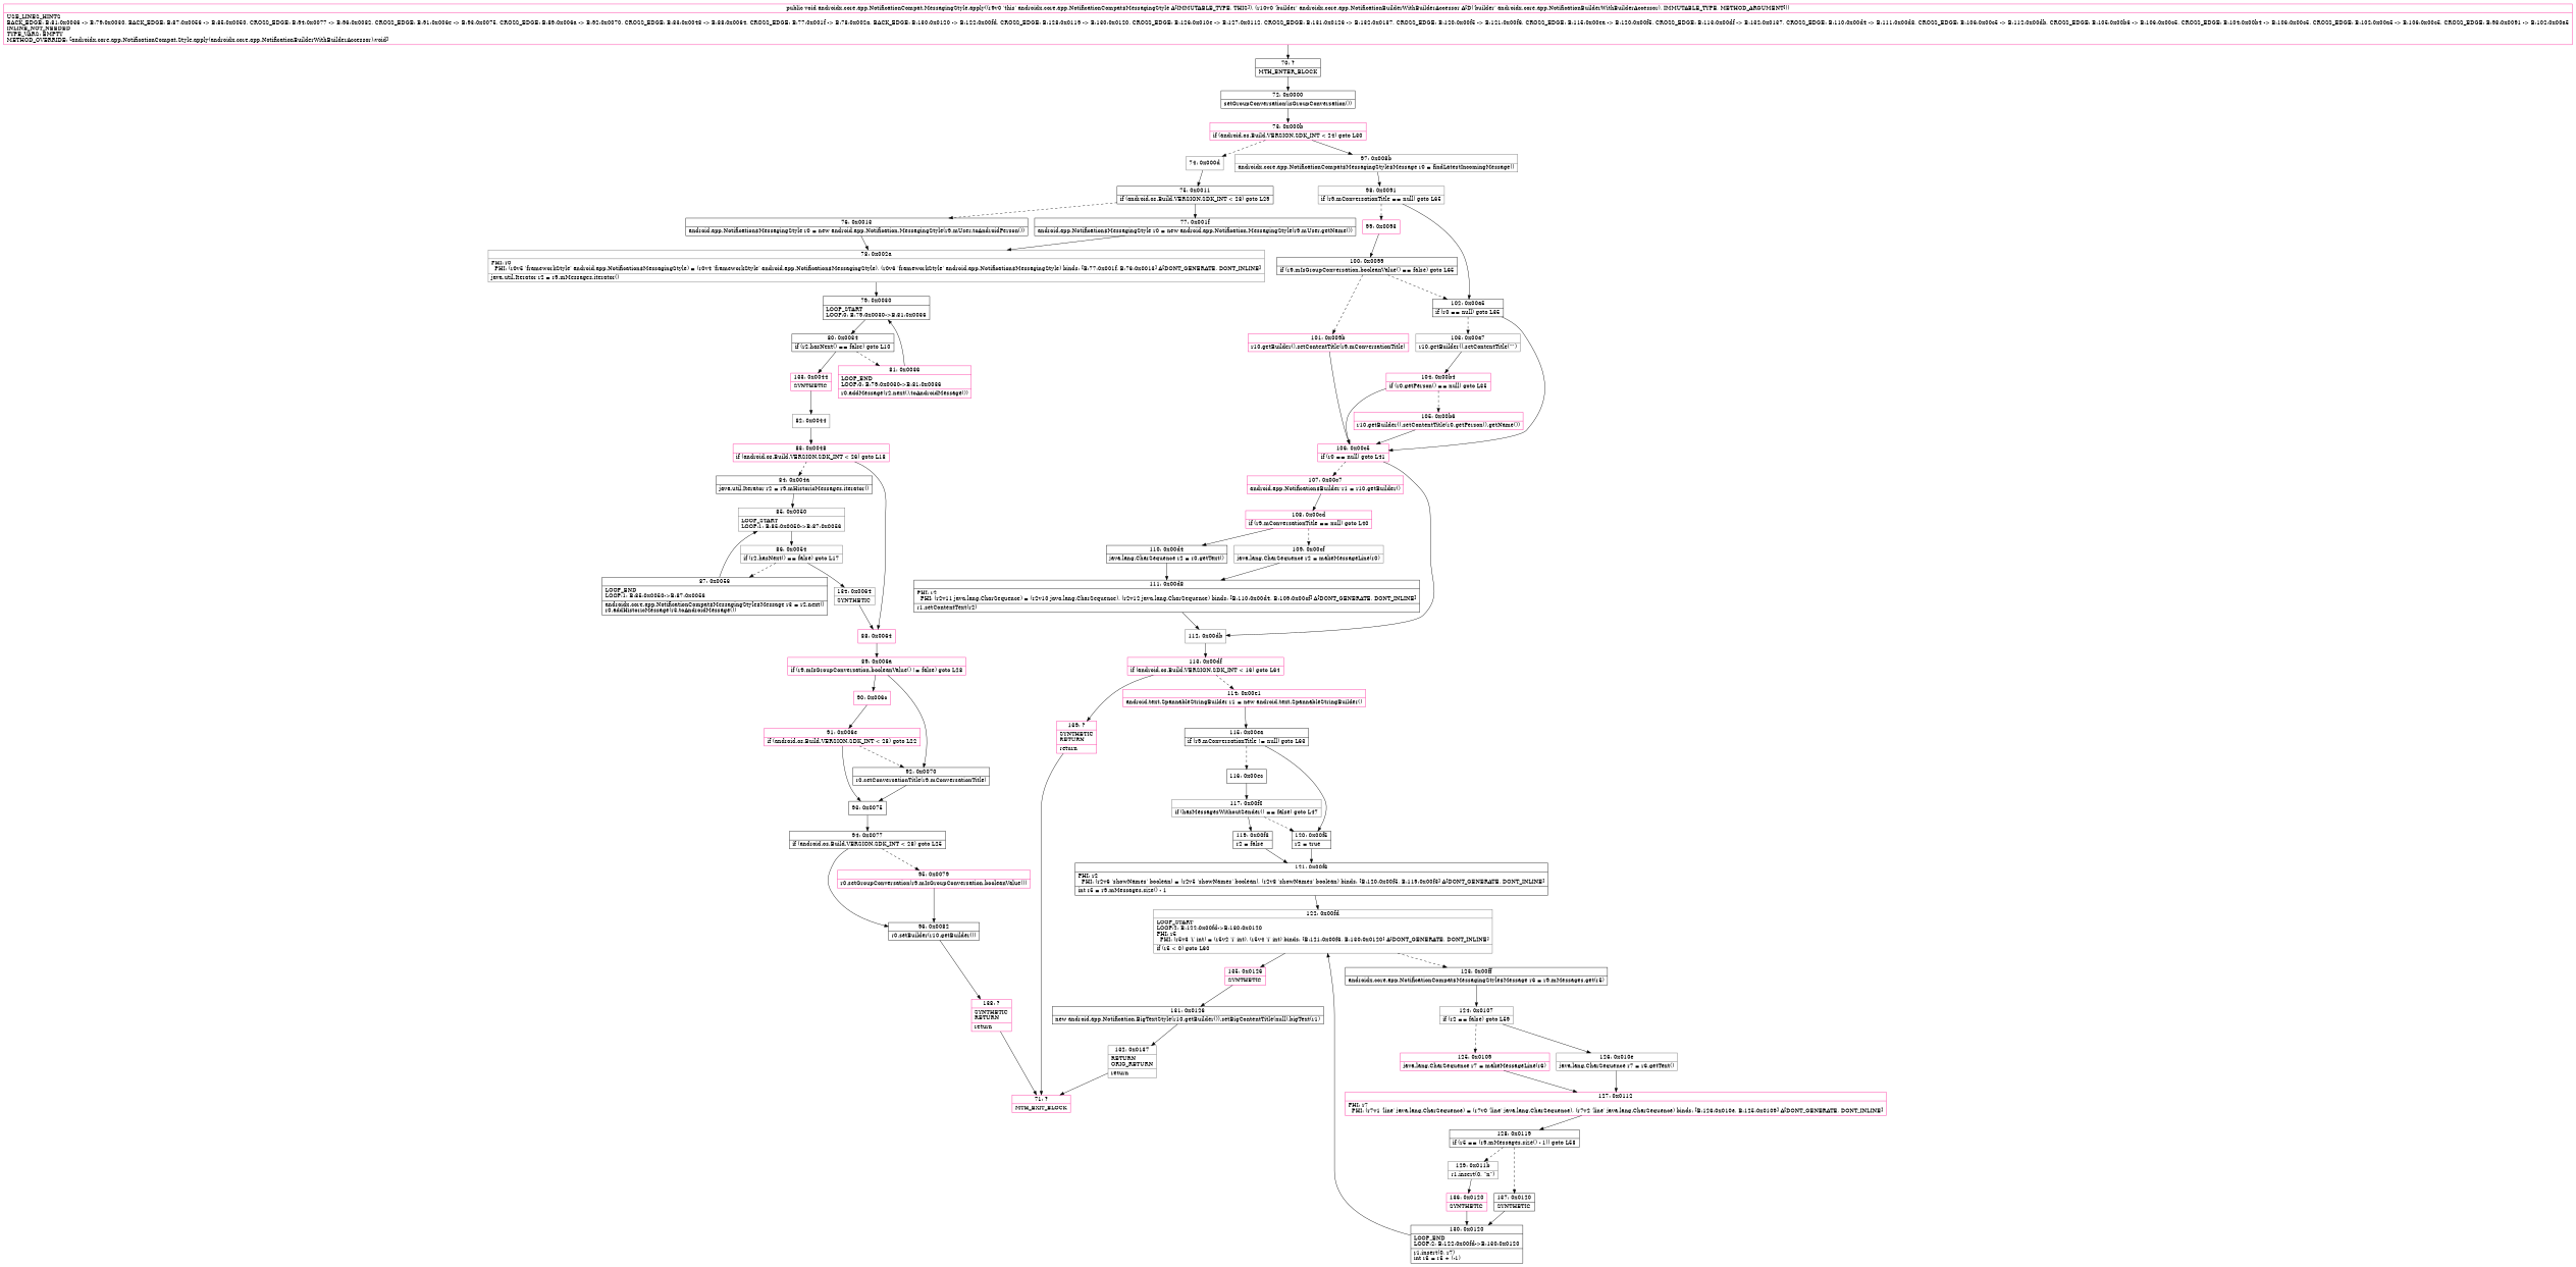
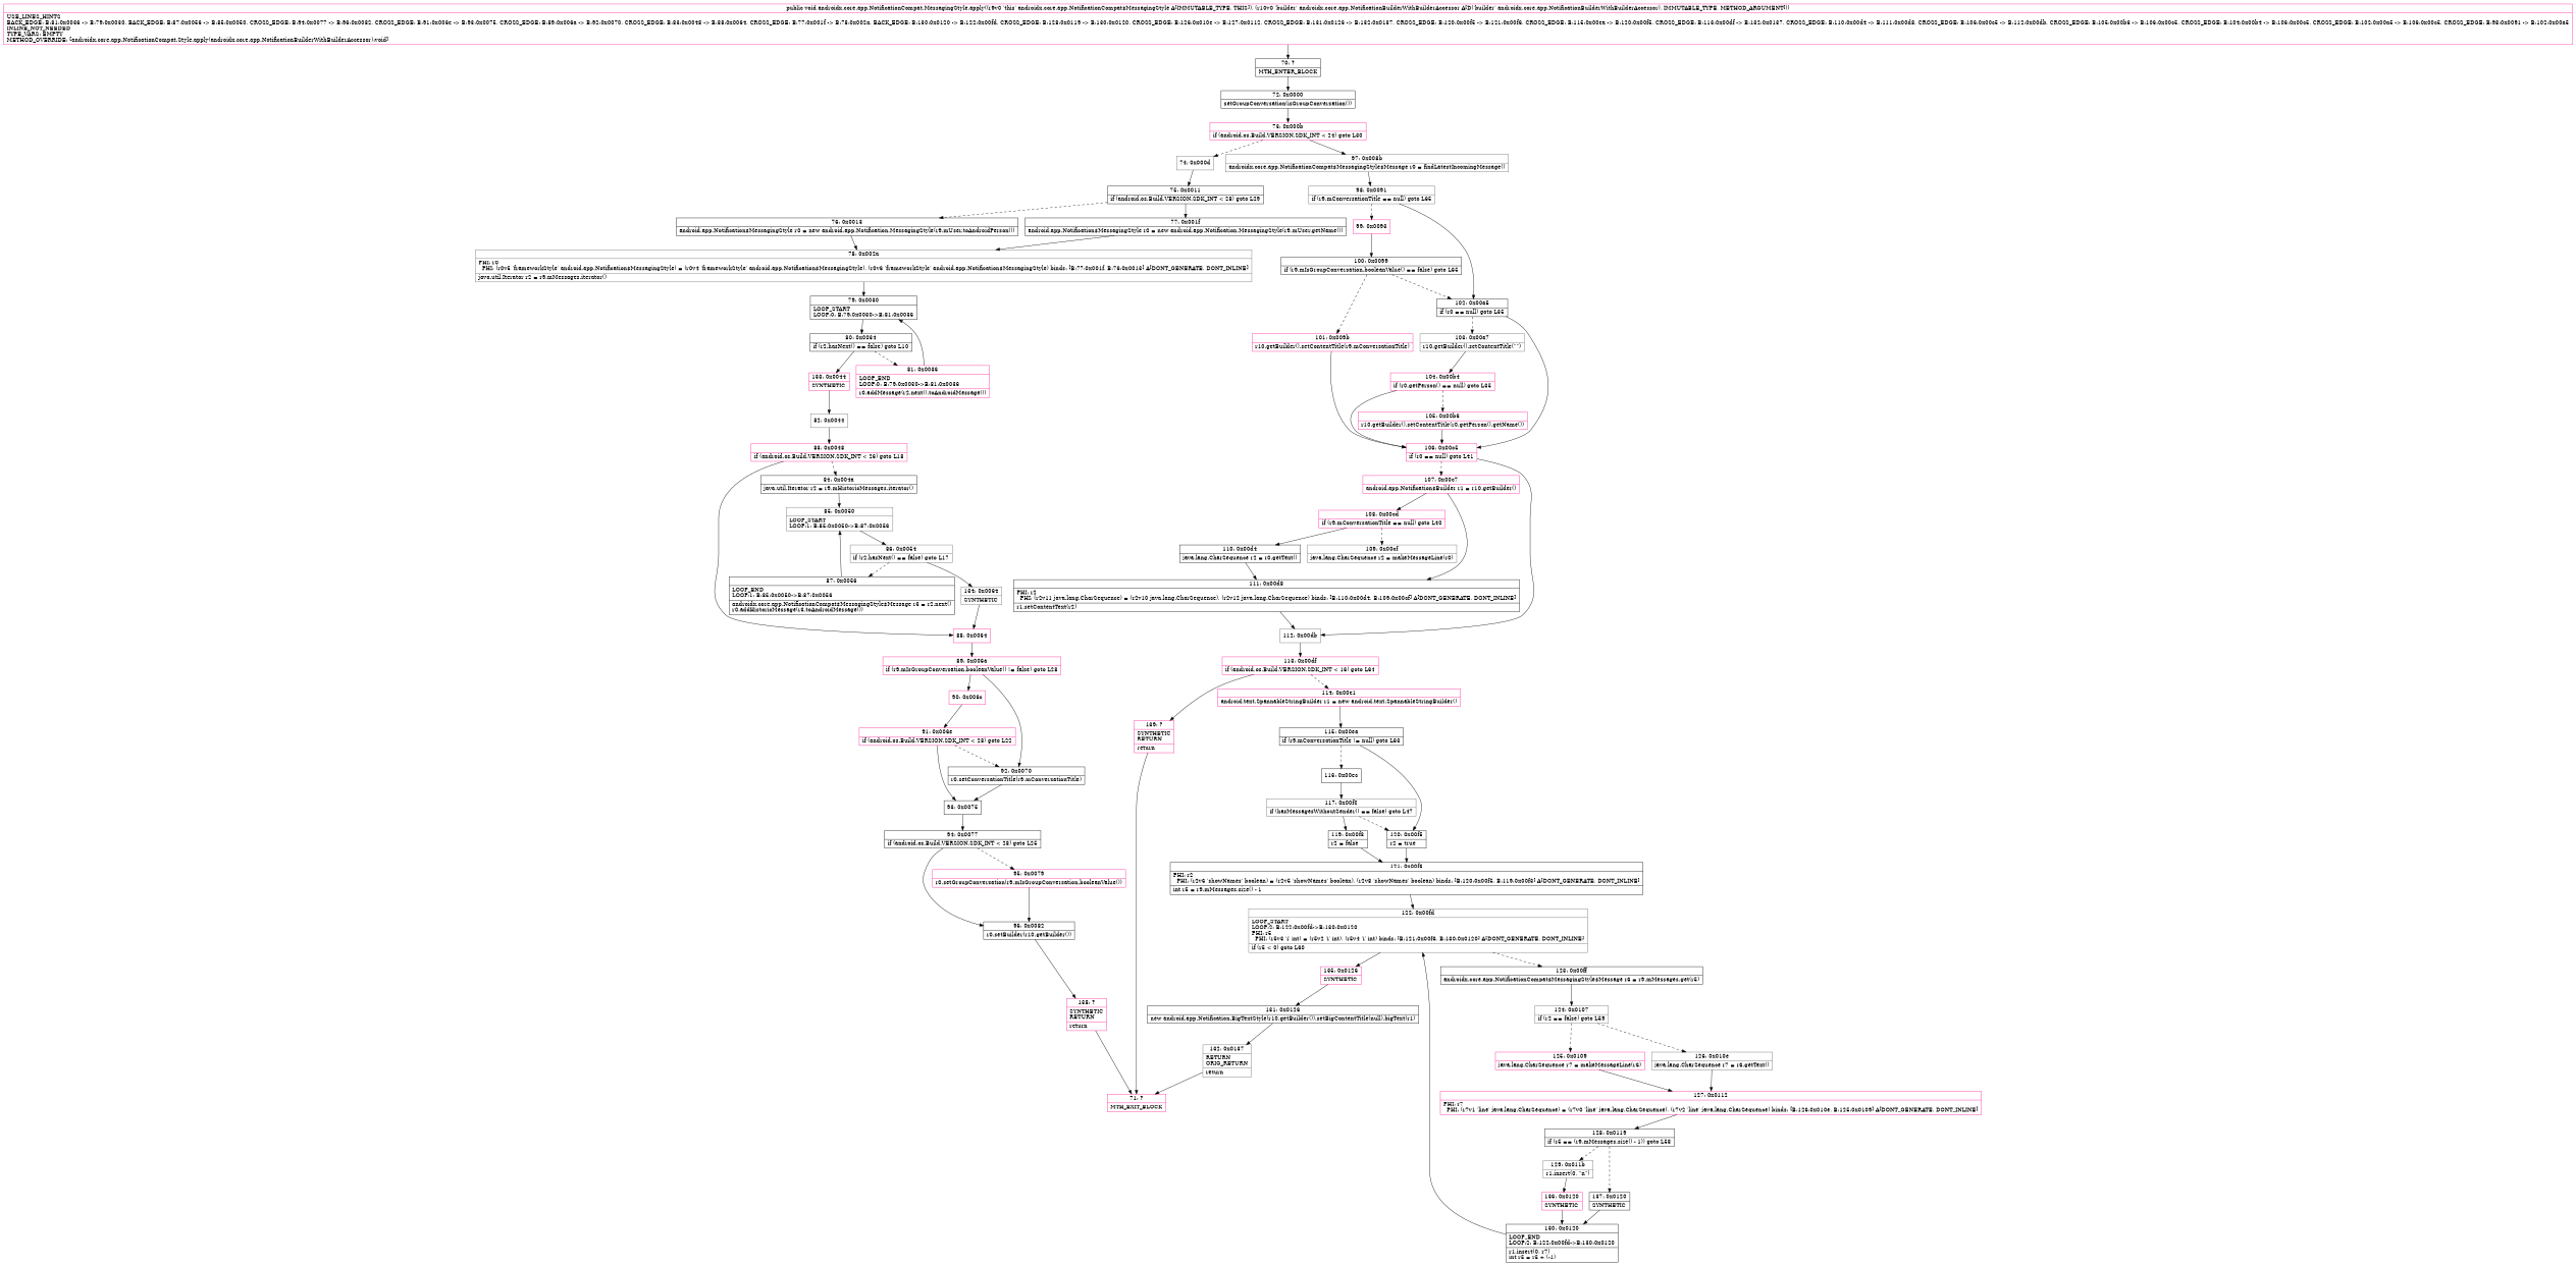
  digraph {
    node [color=black shape=record]
    n1 [label="{70\:\ ?|MTH_ENTER_BLOCK\l}"]
    n2 [label="{72\:\ 0x0000|setGroupConversation(isGroupConversation())\l}"]
    n3 [color=deeppink label="{73\:\ 0x000b|if (android.os.Build.VERSION.SDK_INT \< 24) goto L30\l}"]
    n4 [color=gray40 label="{74\:\ 0x000d}"]
    n5 [color=gray40 label="{97\:\ 0x008b|androidx.core.app.NotificationCompat$MessagingStyle$Message r0 = findLatestIncomingMessage()\l}"]
    n6 [label="{75\:\ 0x0011|if (android.os.Build.VERSION.SDK_INT \< 28) goto L29\l}"]
    n7 [color=gray40 label="{98\:\ 0x0091|if (r9.mConversationTitle == null) goto L65\l}"]
    n8 [label="{76\:\ 0x0013|android.app.Notification$MessagingStyle r0 = new android.app.Notification.MessagingStyle(r9.mUser.toAndroidPerson())\l}"]
    n9 [label="{77\:\ 0x001f|android.app.Notification$MessagingStyle r0 = new android.app.Notification.MessagingStyle(r9.mUser.getName())\l}"]
    n10 [color=gray40 label="{78\:\ 0x002a|PHI: r0 \l  PHI: (r0v5 'frameworkStyle' android.app.Notification$MessagingStyle) = (r0v4 'frameworkStyle' android.app.Notification$MessagingStyle), (r0v6 'frameworkStyle' android.app.Notification$MessagingStyle) binds: [B:77:0x001f, B:76:0x0013] A[DONT_GENERATE, DONT_INLINE]\l|java.util.Iterator r2 = r9.mMessages.iterator()\l}"]
    n11 [label="{79\:\ 0x0030|LOOP_START\lLOOP:0: B:79:0x0030\-\>B:81:0x0036\l}"]
    n12 [label="{80\:\ 0x0034|if (r2.hasNext() == false) goto L10\l}"]
    n13 [color=deeppink label="{81\:\ 0x0036|LOOP_END\lLOOP:0: B:79:0x0030\-\>B:81:0x0036\l|r0.addMessage(r2.next().toAndroidMessage())\l}"]
    n14 [color=deeppink label="{133\:\ 0x0044|SYNTHETIC\l}"]
    n15 [color=gray40 label="{82\:\ 0x0044}"]
    n16 [color=deeppink label="{83\:\ 0x0048|if (android.os.Build.VERSION.SDK_INT \< 26) goto L18\l}"]
    n17 [label="{84\:\ 0x004a|java.util.Iterator r2 = r9.mHistoricMessages.iterator()\l}"]
    n18 [color=deeppink label="{88\:\ 0x0064}"]
    n19 [color=gray40 label="{85\:\ 0x0050|LOOP_START\lLOOP:1: B:85:0x0050\-\>B:87:0x0056\l}"]
    n20 [color=deeppink label="{89\:\ 0x006a|if (r9.mIsGroupConversation.booleanValue() != false) goto L28\l}"]
    n21 [color=gray40 label="{86\:\ 0x0054|if (r2.hasNext() == false) goto L17\l}"]
    n22 [label="{87\:\ 0x0056|LOOP_END\lLOOP:1: B:85:0x0050\-\>B:87:0x0056\l|androidx.core.app.NotificationCompat$MessagingStyle$Message r3 = r2.next()\lr0.addHistoricMessage(r3.toAndroidMessage())\l}"]
    n23 [color=gray40 label="{134\:\ 0x0064|SYNTHETIC\l}"]
    n24 [color=deeppink label="{90\:\ 0x006c}"]
    n25 [label="{92\:\ 0x0070|r0.setConversationTitle(r9.mConversationTitle)\l}"]
    n26 [color=deeppink label="{91\:\ 0x006e|if (android.os.Build.VERSION.SDK_INT \< 28) goto L22\l}"]
    n27 [label="{93\:\ 0x0075}"]
    n28 [label="{94\:\ 0x0077|if (android.os.Build.VERSION.SDK_INT \< 28) goto L25\l}"]
    n29 [color=deeppink label="{95\:\ 0x0079|r0.setGroupConversation(r9.mIsGroupConversation.booleanValue())\l}"]
    n30 [label="{96\:\ 0x0082|r0.setBuilder(r10.getBuilder())\l}"]
    n31 [color=deeppink label="{138\:\ ?|SYNTHETIC\lRETURN\l|return\l}"]
    n32 [color=deeppink label="{71\:\ ?|MTH_EXIT_BLOCK\l}"]
    n33 [color=deeppink label="{99\:\ 0x0093}"]
    n34 [label="{102\:\ 0x00a5|if (r0 == null) goto L35\l}"]
    n35 [label="{100\:\ 0x0099|if (r9.mIsGroupConversation.booleanValue() == false) goto L65\l}"]
    n36 [color=deeppink label="{106\:\ 0x00c5|if (r0 == null) goto L41\l}"]
    n37 [color=gray40 label="{103\:\ 0x00a7|r10.getBuilder().setContentTitle(\"\")\l}"]
    n38 [color=deeppink label="{101\:\ 0x009b|r10.getBuilder().setContentTitle(r9.mConversationTitle)\l}"]
    n39 [color=deeppink label="{107\:\ 0x00c7|android.app.Notification$Builder r1 = r10.getBuilder()\l}"]
    n40 [color=gray40 label="{112\:\ 0x00db}"]
    n41 [color=deeppink label="{108\:\ 0x00cd|if (r9.mConversationTitle == null) goto L40\l}"]
    n42 [color=deeppink label="{113\:\ 0x00df|if (android.os.Build.VERSION.SDK_INT \< 16) goto L64\l}"]
    n43 [color=gray40 label="{109\:\ 0x00cf|java.lang.CharSequence r2 = makeMessageLine(r0)\l}"]
    n44 [label="{110\:\ 0x00d4|java.lang.CharSequence r2 = r0.getText()\l}"]
    n45 [label="{111\:\ 0x00d8|PHI: r2 \l  PHI: (r2v11 java.lang.CharSequence) = (r2v10 java.lang.CharSequence), (r2v12 java.lang.CharSequence) binds: [B:110:0x00d4, B:109:0x00cf] A[DONT_GENERATE, DONT_INLINE]\l|r1.setContentText(r2)\l}"]
    n46 [color=deeppink label="{114\:\ 0x00e1|android.text.SpannableStringBuilder r1 = new android.text.SpannableStringBuilder()\l}"]
    n47 [color=deeppink label="{139\:\ ?|SYNTHETIC\lRETURN\l|return\l}"]
    n48 [label="{115\:\ 0x00ea|if (r9.mConversationTitle != null) goto L63\l}"]
    n49 [label="{116\:\ 0x00ec}"]
    n50 [label="{120\:\ 0x00f5|r2 = true\l}"]
    n51 [color=gray40 label="{117\:\ 0x00f0|if (hasMessagesWithoutSender() == false) goto L47\l}"]
    n52 [label="{121\:\ 0x00f6|PHI: r2 \l  PHI: (r2v6 'showNames' boolean) = (r2v5 'showNames' boolean), (r2v8 'showNames' boolean) binds: [B:120:0x00f5, B:119:0x00f3] A[DONT_GENERATE, DONT_INLINE]\l|int r5 = r9.mMessages.size() \- 1\l}"]
    n53 [label="{119\:\ 0x00f3|r2 = false\l}"]
    n54 [color=gray40 label="{122\:\ 0x00fd|LOOP_START\lLOOP:2: B:122:0x00fd\-\>B:130:0x0120\lPHI: r5 \l  PHI: (r5v3 'i' int) = (r5v2 'i' int), (r5v4 'i' int) binds: [B:121:0x00f6, B:130:0x0120] A[DONT_GENERATE, DONT_INLINE]\l|if (r5 \< 0) goto L60\l}"]
    n55 [label="{123\:\ 0x00ff|androidx.core.app.NotificationCompat$MessagingStyle$Message r6 = r9.mMessages.get(r5)\l}"]
    n56 [color=deeppink label="{135\:\ 0x0126|SYNTHETIC\l}"]
    n57 [color=gray40 label="{124\:\ 0x0107|if (r2 == false) goto L59\l}"]
    n58 [label="{131\:\ 0x0126|new android.app.Notification.BigTextStyle(r10.getBuilder()).setBigContentTitle(null).bigText(r1)\l}"]
    n59 [color=deeppink label="{125\:\ 0x0109|java.lang.CharSequence r7 = makeMessageLine(r6)\l}"]
    n60 [color=gray40 label="{126\:\ 0x010e|java.lang.CharSequence r7 = r6.getText()\l}"]
    n61 [color=deeppink label="{127\:\ 0x0112|PHI: r7 \l  PHI: (r7v1 'line' java.lang.CharSequence) = (r7v0 'line' java.lang.CharSequence), (r7v2 'line' java.lang.CharSequence) binds: [B:126:0x010e, B:125:0x0109] A[DONT_GENERATE, DONT_INLINE]\l}"]
    n62 [label="{128\:\ 0x0119|if (r5 == (r9.mMessages.size() \- 1)) goto L58\l}"]
    n63 [color=gray40 label="{129\:\ 0x011b|r1.insert(0, \"n\")\l}"]
    n64 [label="{137\:\ 0x0120|SYNTHETIC\l}"]
    n65 [color=deeppink label="{136\:\ 0x0120|SYNTHETIC\l}"]
    n66 [label="{130\:\ 0x0120|LOOP_END\lLOOP:2: B:122:0x00fd\-\>B:130:0x0120\l|r1.insert(0, r7)\lint r5 = r5 + (\-1)\l}"]
    n67 [color=gray40 label="{132\:\ 0x0137|RETURN\lORIG_RETURN\l|return\l}"]
    n68 [color=deeppink label="{104\:\ 0x00b4|if (r0.getPerson() == null) goto L35\l}"]
    n69 [color=deeppink label="{105\:\ 0x00b6|r10.getBuilder().setContentTitle(r0.getPerson().getName())\l}"]
    n70 [color=deeppink label="{public void androidx.core.app.NotificationCompat.MessagingStyle.apply((r9v0 'this' androidx.core.app.NotificationCompat$MessagingStyle A[IMMUTABLE_TYPE, THIS]), (r10v0 'builder' androidx.core.app.NotificationBuilderWithBuilderAccessor A[D('builder' androidx.core.app.NotificationBuilderWithBuilderAccessor), IMMUTABLE_TYPE, METHOD_ARGUMENT]))  | USE_LINES_HINTS\lBACK_EDGE: B:81:0x0036 \-\> B:79:0x0030, BACK_EDGE: B:87:0x0056 \-\> B:85:0x0050, CROSS_EDGE: B:94:0x0077 \-\> B:96:0x0082, CROSS_EDGE: B:91:0x006e \-\> B:93:0x0075, CROSS_EDGE: B:89:0x006a \-\> B:92:0x0070, CROSS_EDGE: B:83:0x0048 \-\> B:88:0x0064, CROSS_EDGE: B:77:0x001f \-\> B:78:0x002a, BACK_EDGE: B:130:0x0120 \-\> B:122:0x00fd, CROSS_EDGE: B:128:0x0119 \-\> B:130:0x0120, CROSS_EDGE: B:126:0x010e \-\> B:127:0x0112, CROSS_EDGE: B:131:0x0126 \-\> B:132:0x0137, CROSS_EDGE: B:120:0x00f5 \-\> B:121:0x00f6, CROSS_EDGE: B:115:0x00ea \-\> B:120:0x00f5, CROSS_EDGE: B:113:0x00df \-\> B:132:0x0137, CROSS_EDGE: B:110:0x00d4 \-\> B:111:0x00d8, CROSS_EDGE: B:106:0x00c5 \-\> B:112:0x00db, CROSS_EDGE: B:105:0x00b6 \-\> B:106:0x00c5, CROSS_EDGE: B:104:0x00b4 \-\> B:106:0x00c5, CROSS_EDGE: B:102:0x00a5 \-\> B:106:0x00c5, CROSS_EDGE: B:98:0x0091 \-\> B:102:0x00a5\lINLINE_NOT_NEEDED\lTYPE_VARS: EMPTY\lMETHOD_OVERRIDE: [androidx.core.app.NotificationCompat.Style.apply(androidx.core.app.NotificationBuilderWithBuilderAccessor):void]\l}"]
    n1 -> n2
    n2 -> n3
    n3 -> n4 [style=dashed]
    n3 -> n5
    n4 -> n6
    n5 -> n7
    n6 -> n8 [style=dashed]
    n6 -> n9
    n7 -> n33 [style=dashed]
    n7 -> n34
    n8 -> n10
    n9 -> n10
    n10 -> n11
    n11 -> n12
    n12 -> n13 [style=dashed]
    n12 -> n14
    n13 -> n11
    n14 -> n15
    n15 -> n16
    n16 -> n17 [style=dashed]
    n16 -> n18
    n17 -> n19
    n18 -> n20
    n19 -> n21
    n20 -> n24 [style=solid]
    n20 -> n25
    n21 -> n22 [style=dashed]
    n21 -> n23
    n22 -> n19
    n23 -> n18
    n24 -> n26
    n25 -> n27
    n26 -> n25 [style=dashed]
    n26 -> n27
    n27 -> n28
    n28 -> n29 [style=dashed]
    n28 -> n30
    n29 -> n30
    n30 -> n31
    n31 -> n32
    n33 -> n35
    n34 -> n36
    n34 -> n37 [style=dashed]
    n35 -> n34 [style=dashed]
    n35 -> n38 [style=dashed]
    n36 -> n39 [style=dashed]
    n36 -> n40
    n37 -> n68
    n38 -> n36
    n39 -> n41
    n40 -> n42
    n41 -> n43 [style=dashed]
    n41 -> n44
    n42 -> n46 [style=dashed]
    n42 -> n47
-   n43 -> n45
+   n39 -> n45
    n44 -> n45
    n45 -> n40
    n46 -> n48
    n47 -> n32
    n48 -> n49 [style=dashed]
    n48 -> n50
    n49 -> n51
    n50 -> n52
    n51 -> n50 [style=dashed]
    n51 -> n53
    n52 -> n54
    n53 -> n52
    n54 -> n55 [style=dashed]
    n54 -> n56
    n55 -> n57
    n56 -> n58
    n57 -> n59 [style=dashed]
-   n57 -> n60
+   n57 -> n60 [style=dashed]
    n58 -> n67
    n59 -> n61
    n60 -> n61
    n61 -> n62
    n62 -> n63 [style=dashed]
    n62 -> n64 [style=dashed]
    n63 -> n65
    n64 -> n66
    n65 -> n66
    n66 -> n54
    n67 -> n32
    n68 -> n36
    n68 -> n69 [style=dashed]
    n69 -> n36
    n70 -> n1
  }
